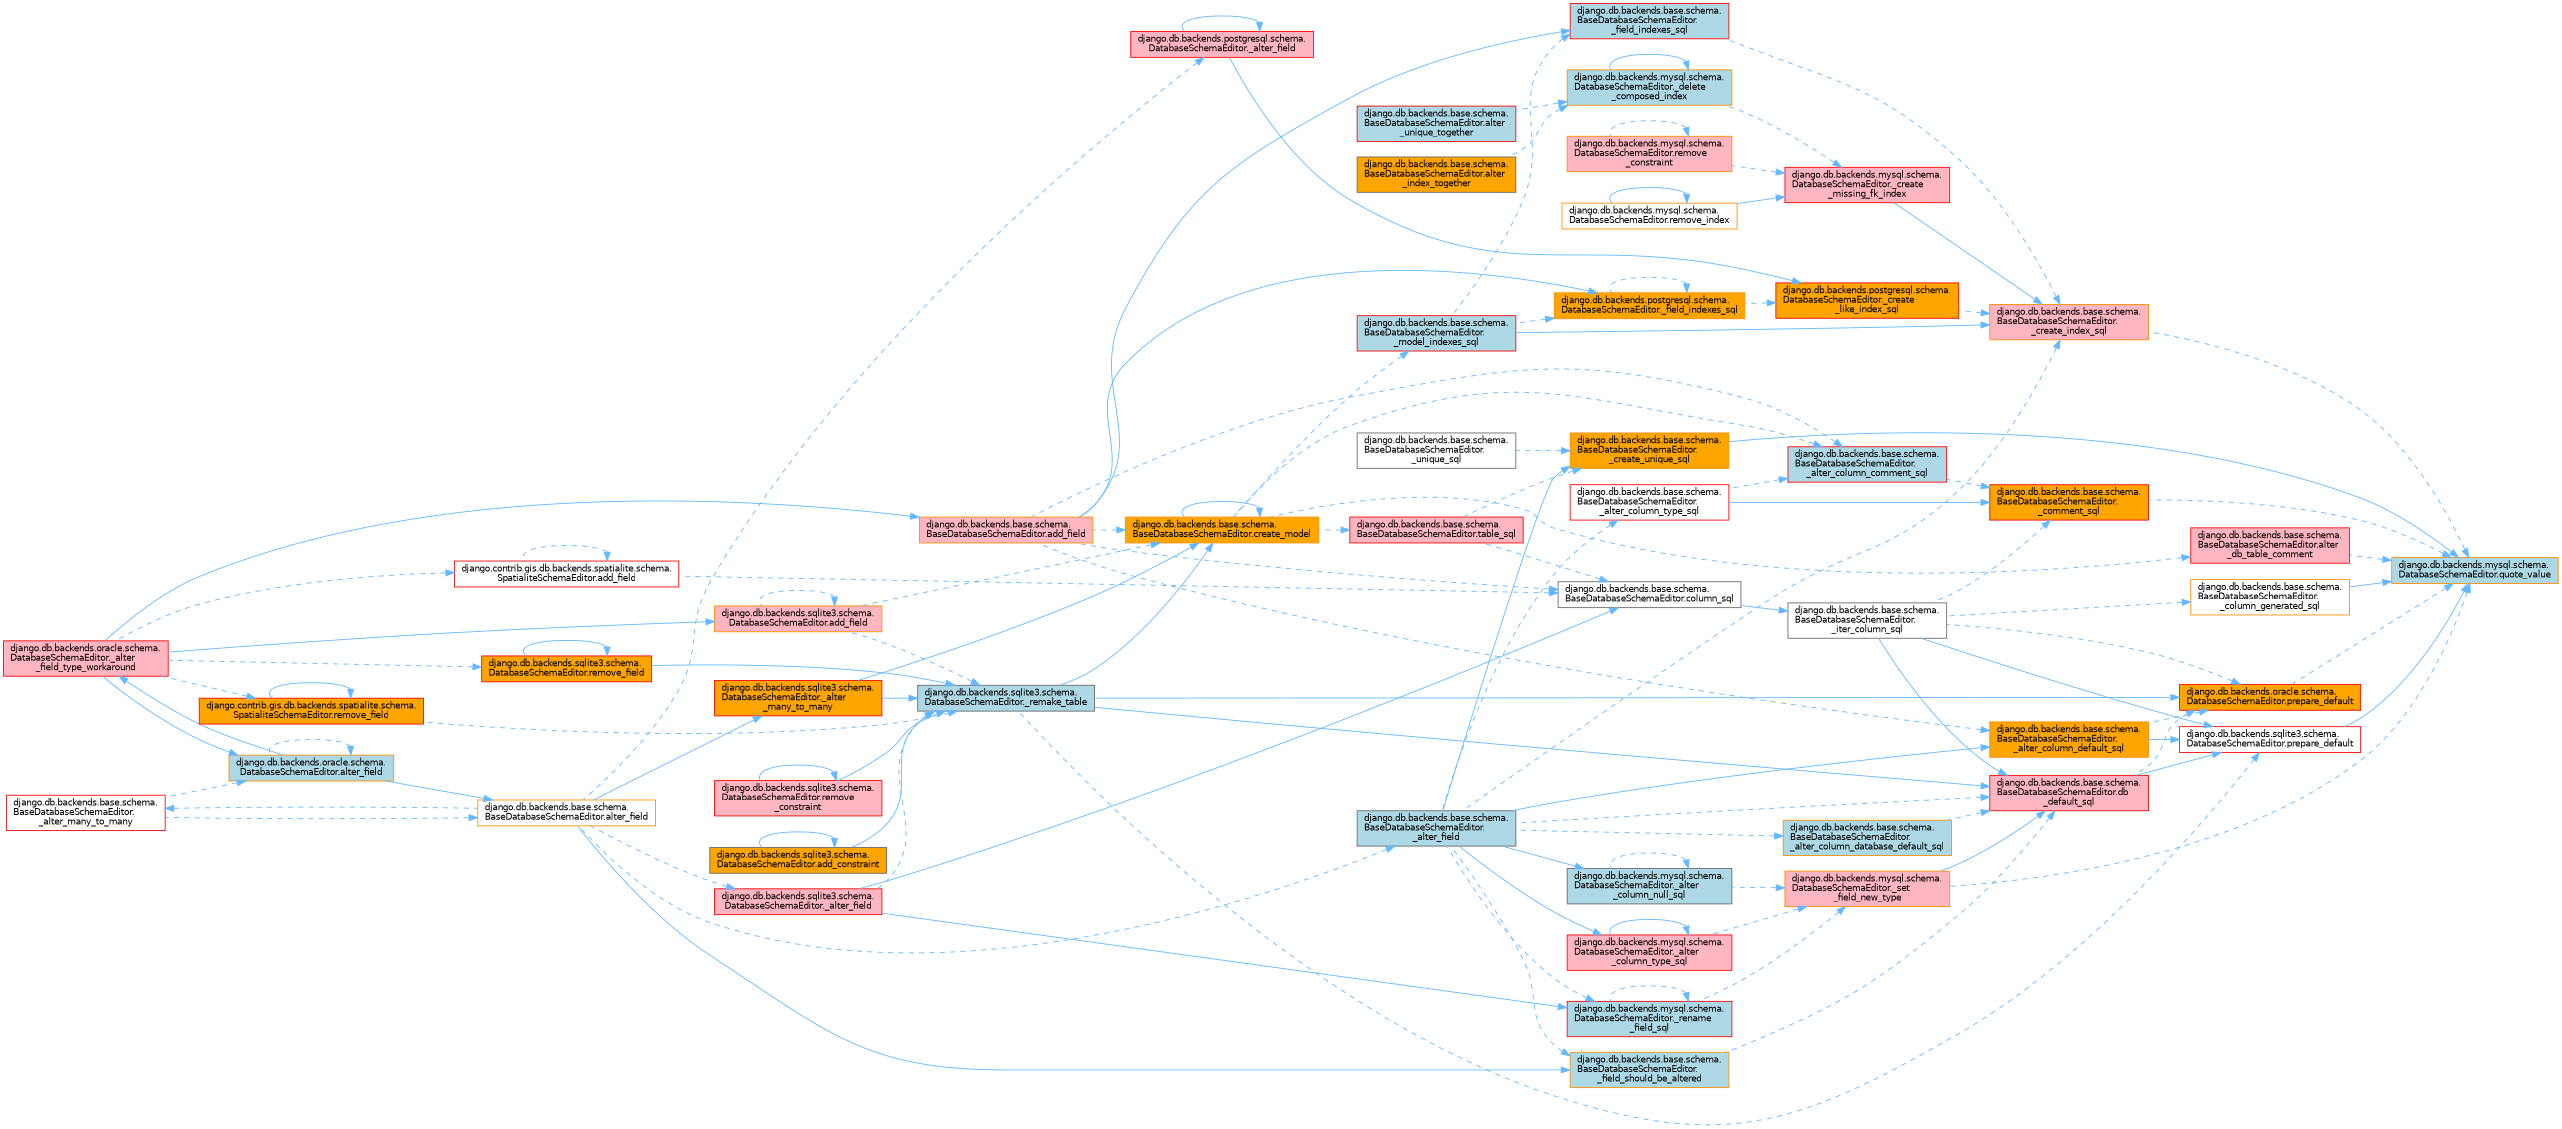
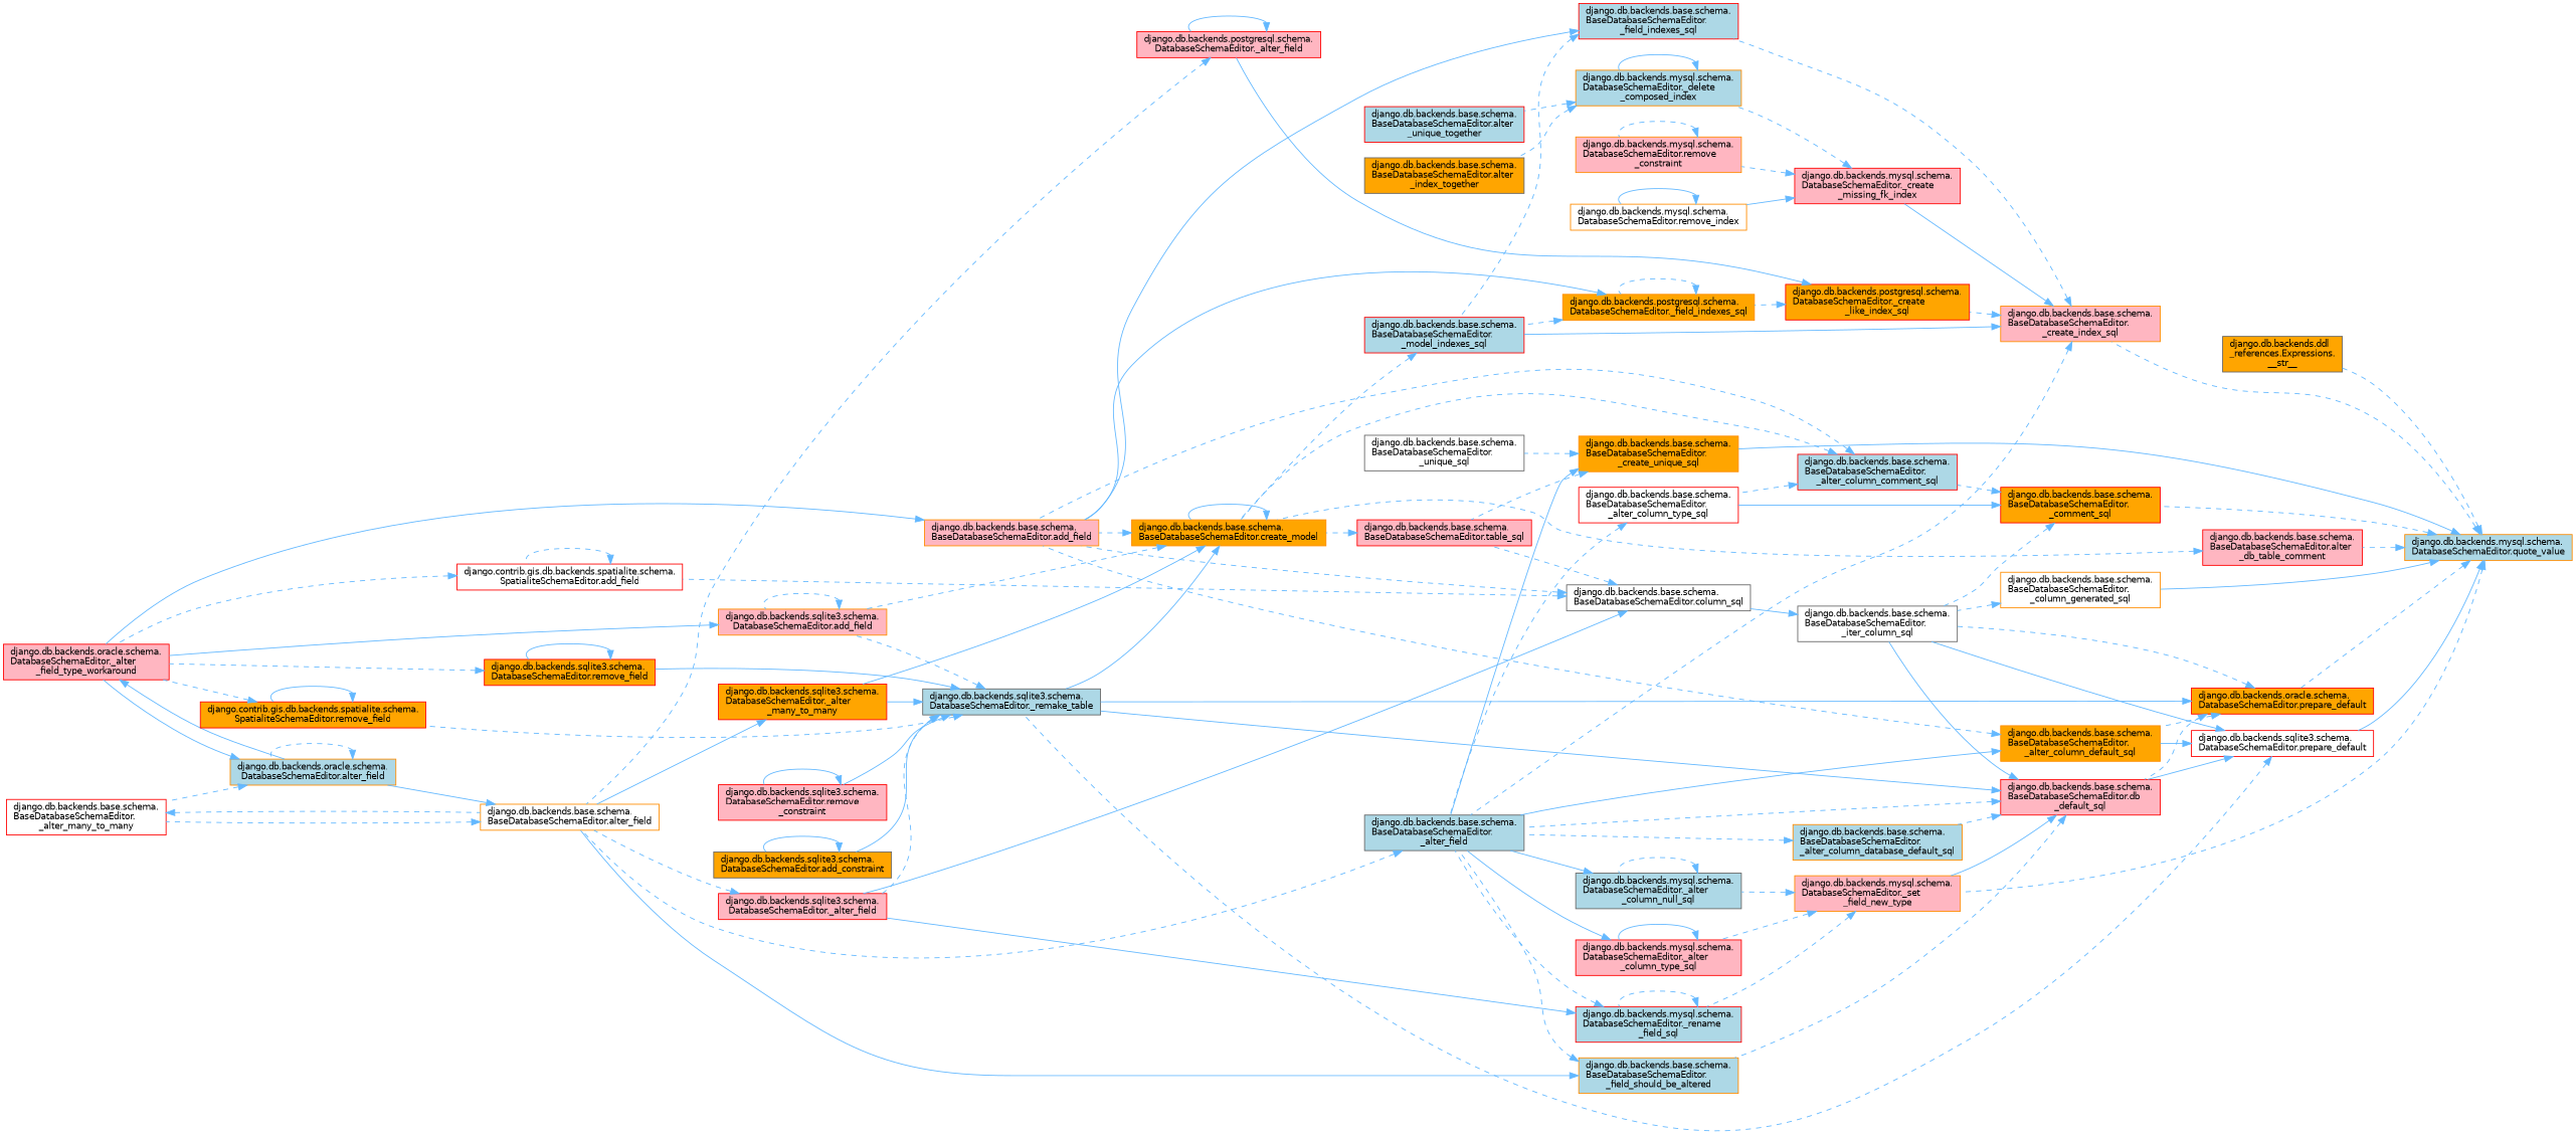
  digraph {
    rankdir=RL
    node [color=red fillcolor=lightpink fontname=Helvetica fontsize=10 shape=box style=filled]
    edge [color=steelblue1 dir=back fontname=Helvetica fontsize=10 labelfontname=Helvetica labelfontsize=10 style=dashed]
    n1 [color=darkorange fillcolor=lightblue fontcolor=black height=0.2 label="django.db.backends.mysql.schema.\lDatabaseSchemaEditor.quote_value" width=0.4]
+   n2 [color=gray40 fillcolor=orange height=0.2 label="django.db.backends.ddl\l_references.Expressions.\l__str__" width=0.4]
    n3 [color=darkorange fillcolor=white height=0.2 label="django.db.backends.base.schema.\lBaseDatabaseSchemaEditor.\l_column_generated_sql" width=0.4]
    n4 [fillcolor=orange height=0.2 label="django.db.backends.base.schema.\lBaseDatabaseSchemaEditor.\l_comment_sql" width=0.4]
    n5 [color=darkorange height=0.2 label="django.db.backends.base.schema.\lBaseDatabaseSchemaEditor.\l_create_index_sql" width=0.4]
    n6 [color=darkorange fillcolor=orange height=0.2 label="django.db.backends.base.schema.\lBaseDatabaseSchemaEditor.\l_create_unique_sql" width=0.4]
    n7 [color=darkorange height=0.2 label="django.db.backends.mysql.schema.\lDatabaseSchemaEditor._set\l_field_new_type" width=0.4]
    n8 [height=0.2 label="django.db.backends.base.schema.\lBaseDatabaseSchemaEditor.alter\l_db_table_comment" width=0.4]
    n9 [fillcolor=orange height=0.2 label="django.db.backends.oracle.schema.\lDatabaseSchemaEditor.prepare_default" width=0.4]
    n10 [fillcolor=white height=0.2 label="django.db.backends.sqlite3.schema.\lDatabaseSchemaEditor.prepare_default" width=0.4]
    n11 [color=gray40 fillcolor=white height=0.2 label="django.db.backends.base.schema.\lBaseDatabaseSchemaEditor.\l_iter_column_sql" width=0.4]
    n12 [color=gray40 fillcolor=white height=0.2 label="django.db.backends.base.schema.\lBaseDatabaseSchemaEditor.column_sql" width=0.4]
    n13 [height=0.2 label="django.db.backends.sqlite3.schema.\lDatabaseSchemaEditor._alter_field" width=0.4]
    n14 [fillcolor=white height=0.2 label="django.contrib.gis.db.backends.spatialite.schema.\lSpatialiteSchemaEditor.add_field" width=0.4]
    n15 [color=darkorange height=0.2 label="django.db.backends.base.schema.\lBaseDatabaseSchemaEditor.add_field" width=0.4]
    n16 [height=0.2 label="django.db.backends.base.schema.\lBaseDatabaseSchemaEditor.table_sql" width=0.4]
    n17 [color=darkorange fillcolor=white height=0.2 label="django.db.backends.base.schema.\lBaseDatabaseSchemaEditor.alter_field" width=0.4]
    n18 [fillcolor=white height=0.2 label="django.db.backends.base.schema.\lBaseDatabaseSchemaEditor.\l_alter_many_to_many" width=0.4]
    n19 [color=darkorange fillcolor=lightblue height=0.2 label="django.db.backends.oracle.schema.\lDatabaseSchemaEditor.alter_field" width=0.4]
    n20 [height=0.2 label="django.db.backends.oracle.schema.\lDatabaseSchemaEditor._alter\l_field_type_workaround" width=0.4]
    n21 [color=darkorange fillcolor=orange height=0.2 label="django.db.backends.base.schema.\lBaseDatabaseSchemaEditor.create_model" width=0.4]
    n22 [fillcolor=orange height=0.2 label="django.db.backends.sqlite3.schema.\lDatabaseSchemaEditor._alter\l_many_to_many" width=0.4]
    n23 [color=gray40 fillcolor=lightblue height=0.2 label="django.db.backends.sqlite3.schema.\lDatabaseSchemaEditor._remake_table" width=0.4]
    n24 [color=darkorange height=0.2 label="django.db.backends.sqlite3.schema.\lDatabaseSchemaEditor.add_field" width=0.4]
    n25 [color=gray40 fillcolor=orange height=0.2 label="django.db.backends.sqlite3.schema.\lDatabaseSchemaEditor.add_constraint" width=0.4]
    n26 [height=0.2 label="django.db.backends.sqlite3.schema.\lDatabaseSchemaEditor.remove\l_constraint" width=0.4]
    n27 [fillcolor=orange height=0.2 label="django.contrib.gis.db.backends.spatialite.schema.\lSpatialiteSchemaEditor.remove_field" width=0.4]
    n28 [fillcolor=orange height=0.2 label="django.db.backends.sqlite3.schema.\lDatabaseSchemaEditor.remove_field" width=0.4]
    n29 [fillcolor=lightblue height=0.2 label="django.db.backends.base.schema.\lBaseDatabaseSchemaEditor.\l_alter_column_comment_sql" width=0.4]
    n30 [fillcolor=white height=0.2 label="django.db.backends.base.schema.\lBaseDatabaseSchemaEditor.\l_alter_column_type_sql" width=0.4]
    n31 [color=gray40 fillcolor=lightblue height=0.2 label="django.db.backends.base.schema.\lBaseDatabaseSchemaEditor.\l_alter_field" width=0.4]
    n32 [fillcolor=orange height=0.2 label="django.db.backends.postgresql.schema.\lDatabaseSchemaEditor._create\l_like_index_sql" width=0.4]
    n33 [fillcolor=lightblue height=0.2 label="django.db.backends.base.schema.\lBaseDatabaseSchemaEditor.\l_model_indexes_sql" width=0.4]
    n34 [height=0.2 label="django.db.backends.mysql.schema.\lDatabaseSchemaEditor._create\l_missing_fk_index" width=0.4]
    n35 [fillcolor=lightblue height=0.2 label="django.db.backends.base.schema.\lBaseDatabaseSchemaEditor.\l_field_indexes_sql" width=0.4]
    n36 [height=0.2 label="django.db.backends.postgresql.schema.\lDatabaseSchemaEditor._alter_field" width=0.4]
    n37 [color=darkorange fillcolor=orange height=0.2 label="django.db.backends.postgresql.schema.\lDatabaseSchemaEditor._field_indexes_sql" width=0.4]
    n38 [color=darkorange fillcolor=lightblue height=0.2 label="django.db.backends.mysql.schema.\lDatabaseSchemaEditor._delete\l_composed_index" width=0.4]
    n39 [color=darkorange height=0.2 label="django.db.backends.mysql.schema.\lDatabaseSchemaEditor.remove\l_constraint" width=0.4]
    n40 [color=darkorange fillcolor=white height=0.2 label="django.db.backends.mysql.schema.\lDatabaseSchemaEditor.remove_index" width=0.4]
    n41 [color=gray40 fillcolor=orange height=0.2 label="django.db.backends.base.schema.\lBaseDatabaseSchemaEditor.alter\l_index_together" width=0.4]
    n42 [fillcolor=lightblue height=0.2 label="django.db.backends.base.schema.\lBaseDatabaseSchemaEditor.alter\l_unique_together" width=0.4]
    n43 [color=gray40 fillcolor=white height=0.2 label="django.db.backends.base.schema.\lBaseDatabaseSchemaEditor.\l_unique_sql" width=0.4]
    n44 [color=gray40 fillcolor=lightblue height=0.2 label="django.db.backends.mysql.schema.\lDatabaseSchemaEditor._alter\l_column_null_sql" width=0.4]
    n45 [height=0.2 label="django.db.backends.mysql.schema.\lDatabaseSchemaEditor._alter\l_column_type_sql" width=0.4]
    n46 [fillcolor=lightblue height=0.2 label="django.db.backends.mysql.schema.\lDatabaseSchemaEditor._rename\l_field_sql" width=0.4]
    n47 [color=darkorange fillcolor=orange height=0.2 label="django.db.backends.base.schema.\lBaseDatabaseSchemaEditor.\l_alter_column_default_sql" width=0.4]
    n48 [height=0.2 label="django.db.backends.base.schema.\lBaseDatabaseSchemaEditor.db\l_default_sql" width=0.4]
    n49 [color=darkorange fillcolor=lightblue height=0.2 label="django.db.backends.base.schema.\lBaseDatabaseSchemaEditor.\l_alter_column_database_default_sql" width=0.4]
    n50 [color=darkorange fillcolor=lightblue height=0.2 label="django.db.backends.base.schema.\lBaseDatabaseSchemaEditor.\l_field_should_be_altered" width=0.4]
+   n1 -> n2
    n1 -> n3 [style=solid]
    n1 -> n4
    n1 -> n5
    n1 -> n6 [style=solid]
    n1 -> n7
    n1 -> n8
    n1 -> n9
    n1 -> n10 [style=solid]
    n3 -> n11
    n4 -> n11
    n4 -> n29
    n4 -> n30 [style=solid]
    n5 -> n31
    n5 -> n32
    n5 -> n33 [style=solid]
    n5 -> n34 [style=solid]
    n5 -> n35
    n6 -> n16
    n6 -> n31 [style=solid]
    n6 -> n43
    n7 -> n44
    n7 -> n45
    n7 -> n46
    n8 -> n21
    n9 -> n11
    n9 -> n23 [style=solid]
    n9 -> n47
    n9 -> n48
    n10 -> n11 [style=solid]
    n10 -> n23
    n10 -> n47 [style=solid]
    n10 -> n48 [style=solid]
    n11 -> n12 [style=solid]
    n12 -> n13 [style=solid]
    n12 -> n14
    n12 -> n15
    n12 -> n16
    n13 -> n17
    n14 -> n14
    n14 -> n20
    n15 -> n20 [style=solid]
    n16 -> n21
    n17 -> n18
    n17 -> n19 [style=solid]
    n18 -> n17
    n19 -> n18
    n19 -> n19
    n19 -> n20 [style=solid]
    n20 -> n19 [style=solid]
    n21 -> n15
    n21 -> n21 [style=solid]
    n21 -> n22 [style=solid]
    n21 -> n23 [style=solid]
    n21 -> n24
    n22 -> n17 [style=solid]
    n23 -> n13
    n23 -> n22 [style=solid]
    n23 -> n24
    n23 -> n25 [style=solid]
    n23 -> n26 [style=solid]
    n23 -> n27
    n23 -> n28 [style=solid]
    n24 -> n20 [style=solid]
    n24 -> n24
    n25 -> n25 [style=solid]
    n26 -> n26 [style=solid]
    n27 -> n20
    n27 -> n27 [style=solid]
    n28 -> n20
    n28 -> n28 [style=solid]
    n29 -> n15
    n29 -> n21
    n29 -> n30
    n30 -> n31
    n31 -> n17
    n32 -> n36 [style=solid]
    n32 -> n37
    n33 -> n21
    n34 -> n38
    n34 -> n39
    n34 -> n40 [style=solid]
    n35 -> n15 [style=solid]
    n35 -> n33
    n36 -> n17
    n36 -> n36 [style=solid]
    n37 -> n15 [style=solid]
    n37 -> n33
    n37 -> n37
    n38 -> n38 [style=solid]
    n38 -> n41
    n38 -> n42
    n39 -> n39
    n40 -> n40 [style=solid]
    n44 -> n31 [style=solid]
    n44 -> n44
    n45 -> n31 [style=solid]
    n45 -> n45 [style=solid]
    n46 -> n13 [style=solid]
    n46 -> n31
    n46 -> n46
    n47 -> n15
    n47 -> n31 [style=solid]
    n48 -> n7 [style=solid]
    n48 -> n11 [style=solid]
    n48 -> n23 [style=solid]
    n48 -> n31
    n48 -> n49
    n48 -> n50
    n49 -> n31
    n50 -> n17 [style=solid]
    n50 -> n31
  }
